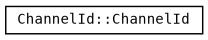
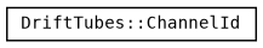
  digraph {
    rankdir=LR
    fontname="DejaVu Sans Mono"
-   n1 [color=black fillcolor=white fontname="DejaVu Sans Mono" fontsize=10 height=0.2 label="ChannelId::ChannelId" shape=record style=filled width=0.4]
+   n1 [color=black fillcolor=white fontname="DejaVu Sans Mono" fontsize=10 height=0.2 label="DriftTubes::ChannelId" shape=record style=filled width=0.4]
  }
